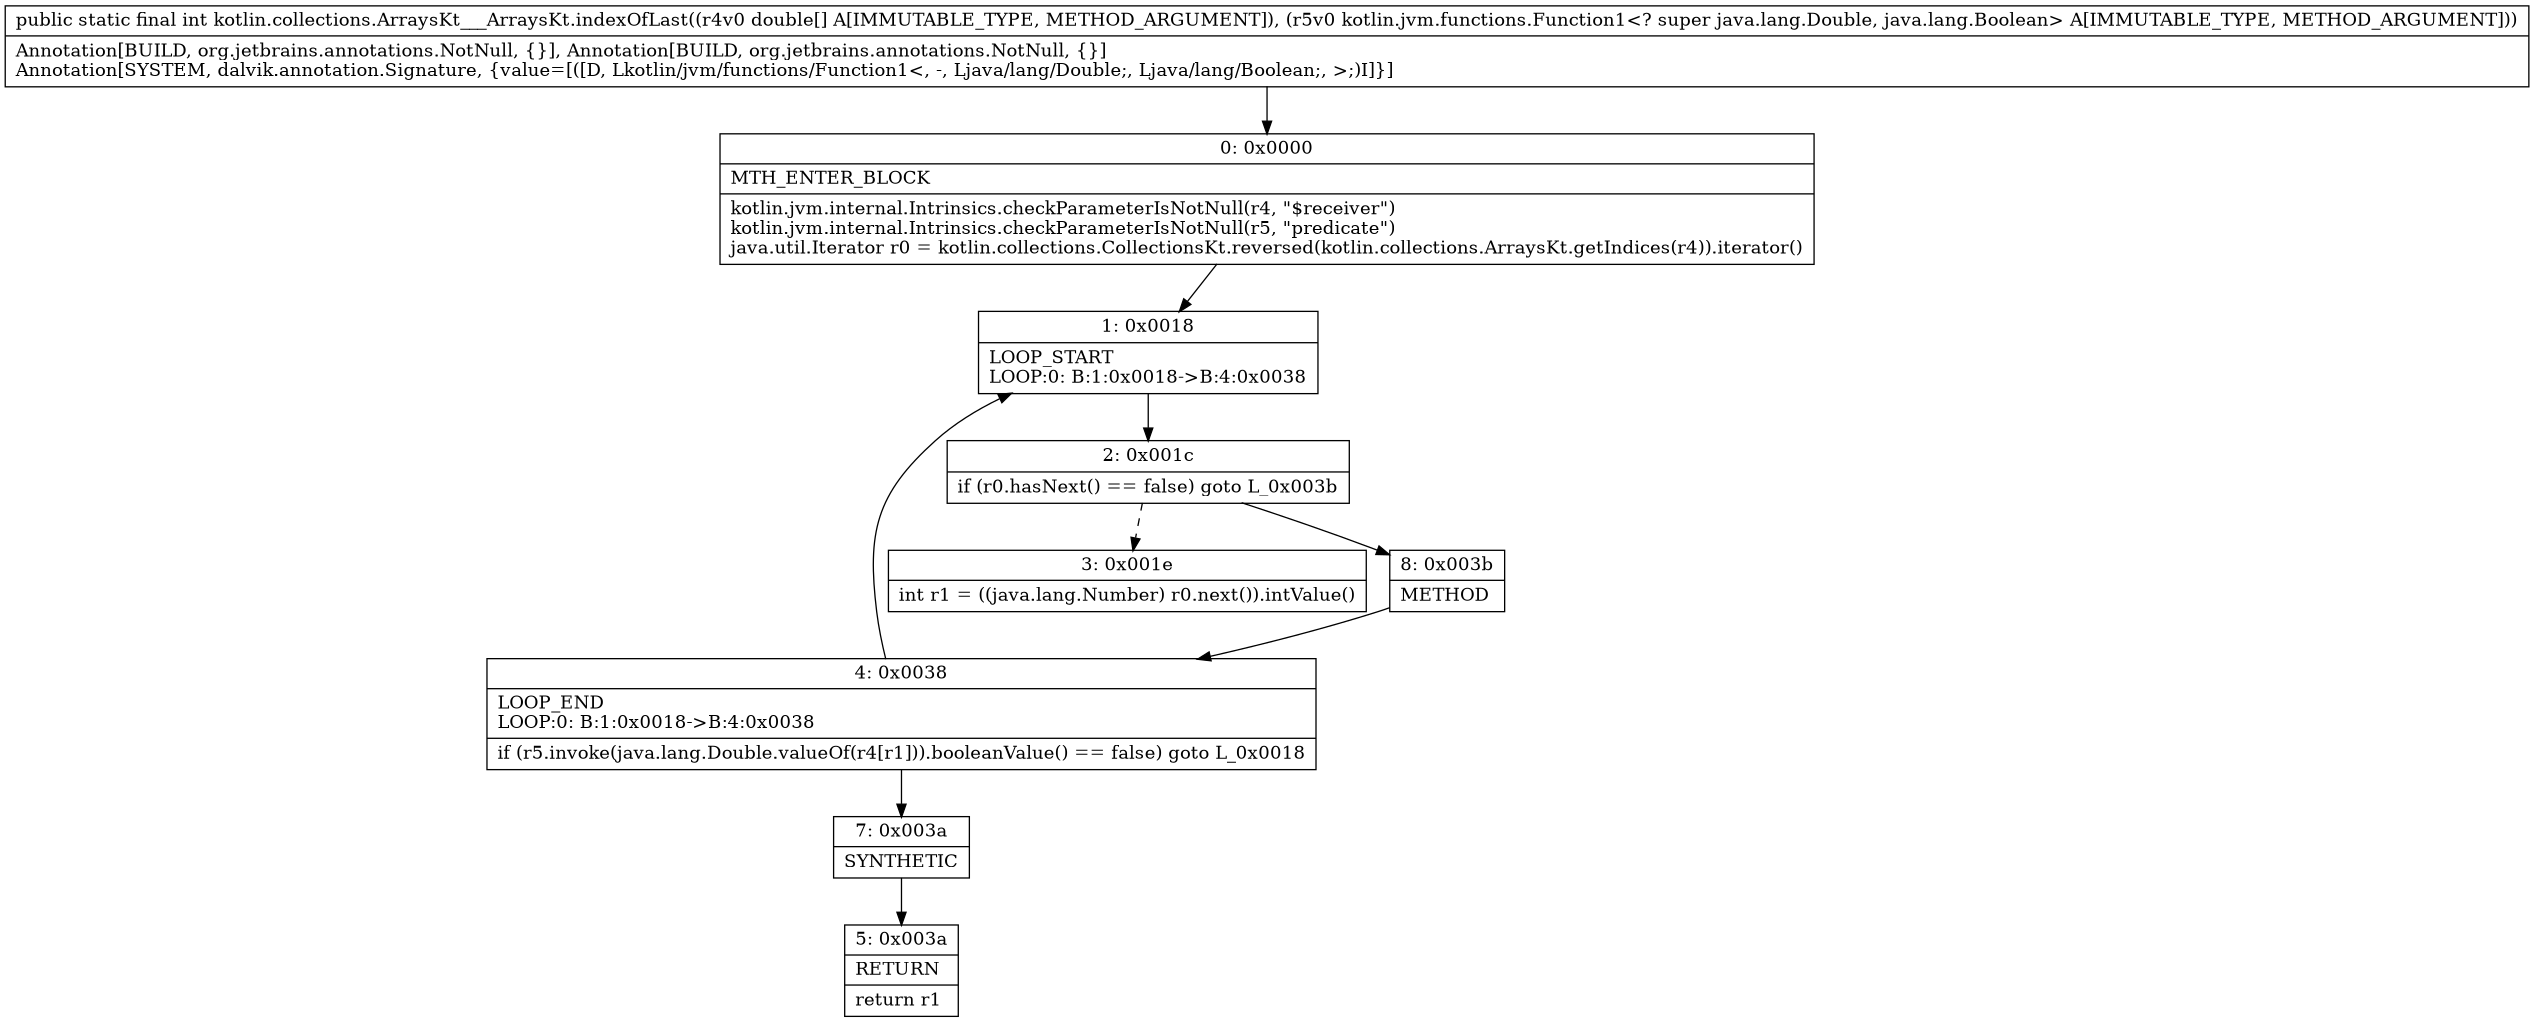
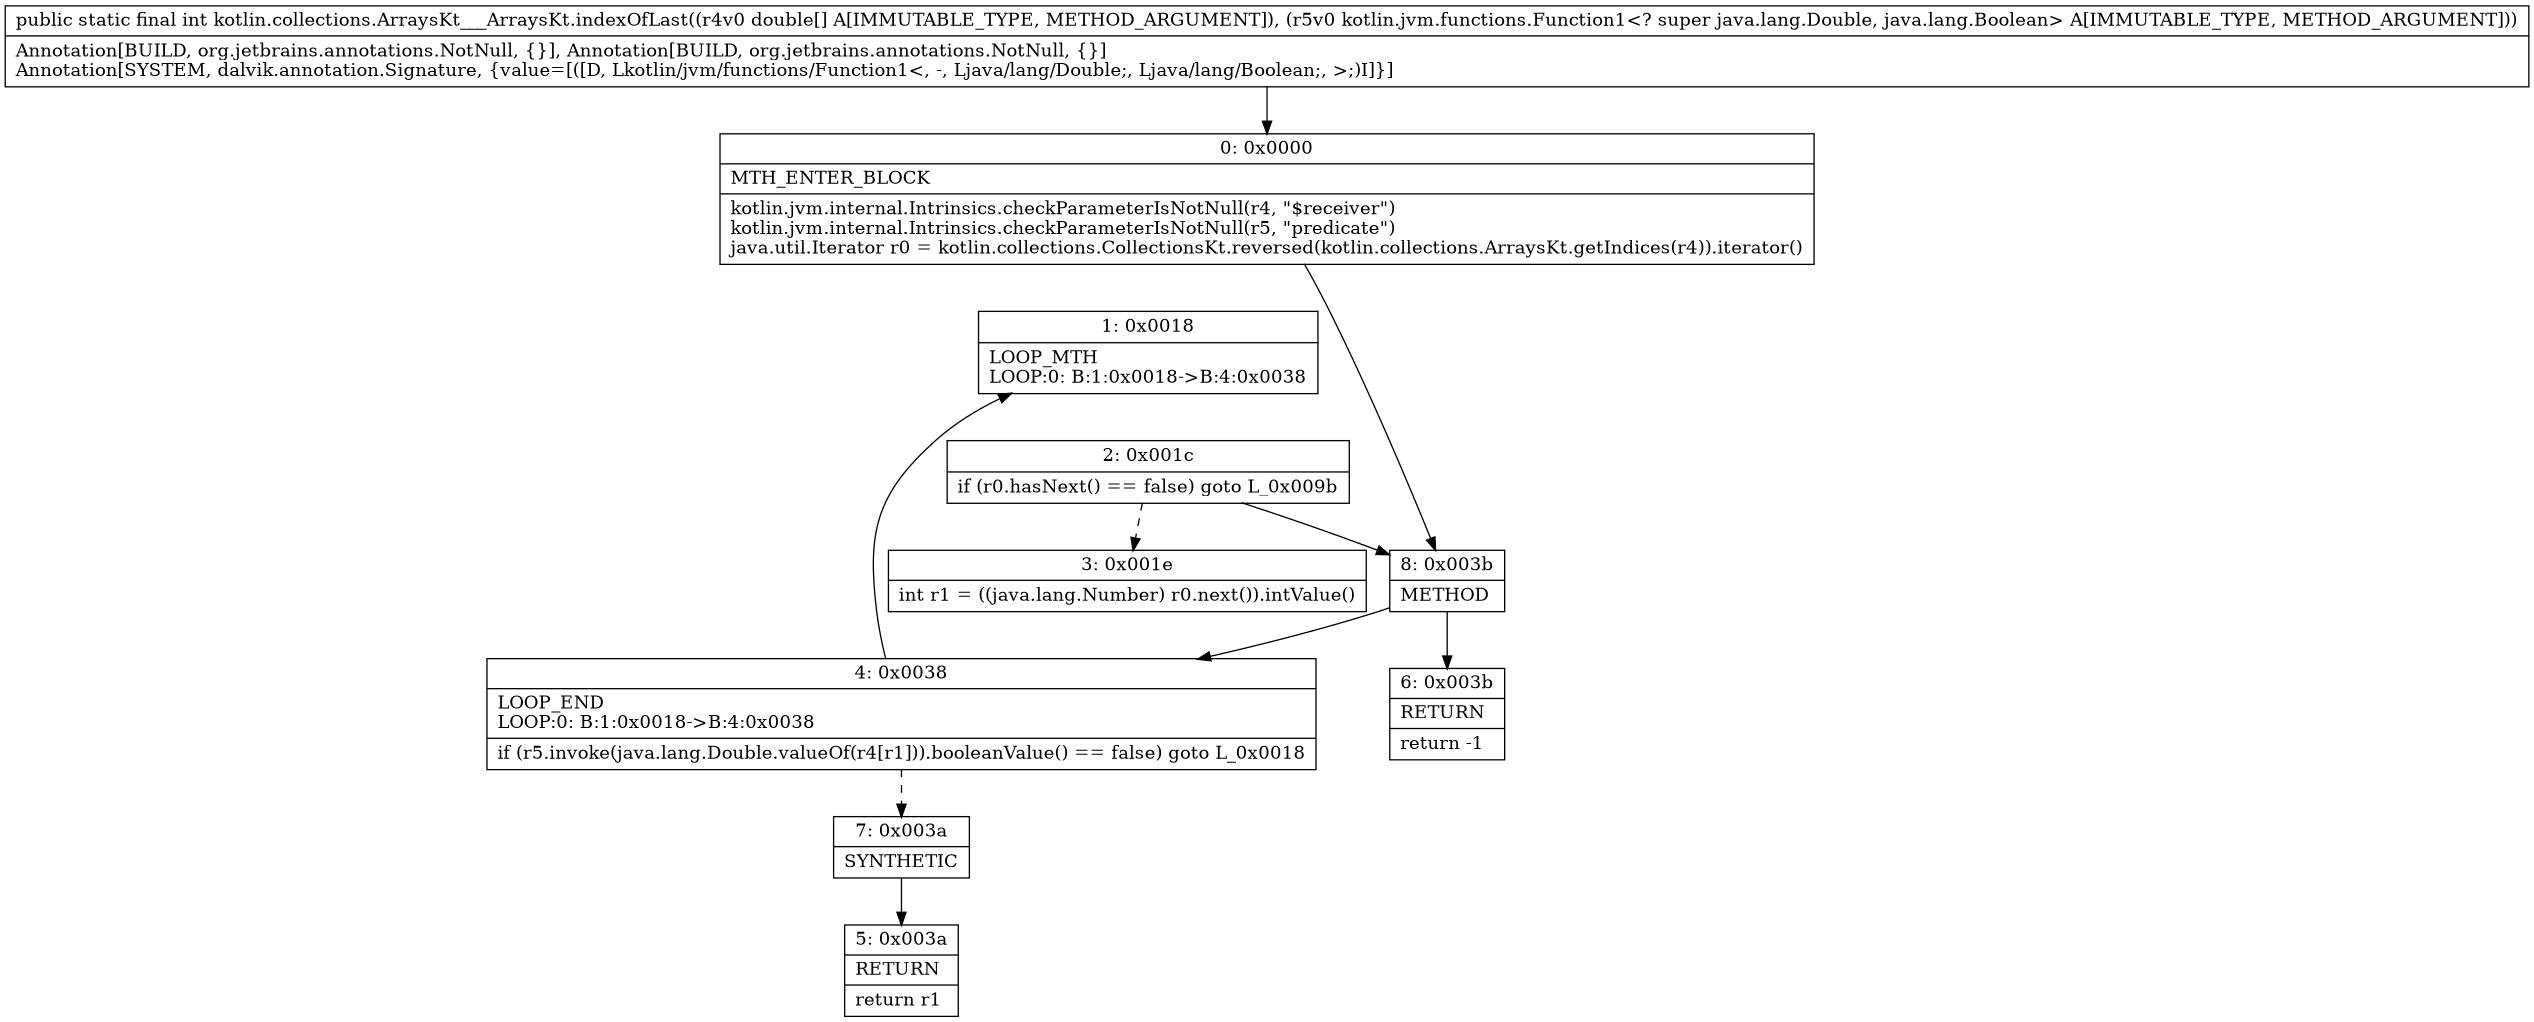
  digraph {
    node [shape=record]
    n1 [label="{0\:\ 0x0000|MTH_ENTER_BLOCK\l|kotlin.jvm.internal.Intrinsics.checkParameterIsNotNull(r4, \"$receiver\")\lkotlin.jvm.internal.Intrinsics.checkParameterIsNotNull(r5, \"predicate\")\ljava.util.Iterator r0 = kotlin.collections.CollectionsKt.reversed(kotlin.collections.ArraysKt.getIndices(r4)).iterator()\l}"]
-   n2 [label="{1\:\ 0x0018|LOOP_START\lLOOP:0: B:1:0x0018\-\>B:4:0x0038\l}"]
-   n3 [label="{2\:\ 0x001c|if (r0.hasNext() == false) goto L_0x003b\l}"]
+   n2 [label="{1\:\ 0x0018|LOOP_MTH\lLOOP:0: B:1:0x0018\-\>B:4:0x0038\l}"]
+   n3 [label="{2\:\ 0x001c|if (r0.hasNext() == false) goto L_0x009b\l}"]
    n4 [label="{3\:\ 0x001e|int r1 = ((java.lang.Number) r0.next()).intValue()\l}"]
    n5 [label="{8\:\ 0x003b|METHOD\l}"]
    n6 [label="{4\:\ 0x0038|LOOP_END\lLOOP:0: B:1:0x0018\-\>B:4:0x0038\l|if (r5.invoke(java.lang.Double.valueOf(r4[r1])).booleanValue() == false) goto L_0x0018\l}"]
+   n7 [label="{6\:\ 0x003b|RETURN\l|return \-1\l}"]
    n8 [label="{7\:\ 0x003a|SYNTHETIC\l}"]
    n9 [label="{5\:\ 0x003a|RETURN\l|return r1\l}"]
    n10 [label="{public static final int kotlin.collections.ArraysKt___ArraysKt.indexOfLast((r4v0 double[] A[IMMUTABLE_TYPE, METHOD_ARGUMENT]), (r5v0 kotlin.jvm.functions.Function1\<? super java.lang.Double, java.lang.Boolean\> A[IMMUTABLE_TYPE, METHOD_ARGUMENT]))  | Annotation[BUILD, org.jetbrains.annotations.NotNull, \{\}], Annotation[BUILD, org.jetbrains.annotations.NotNull, \{\}]\lAnnotation[SYSTEM, dalvik.annotation.Signature, \{value=[([D, Lkotlin\/jvm\/functions\/Function1\<, \-, Ljava\/lang\/Double;, Ljava\/lang\/Boolean;, \>;)I]\}]\l}"]
-   n1 -> n2
-   n2 -> n3
+   n1 -> n5
    n3 -> n4 [style=dashed]
    n3 -> n5
    n5 -> n6
+   n5 -> n7
    n6 -> n2
-   n6 -> n8 [style=solid]
+   n6 -> n8 [style=dashed]
    n8 -> n9
    n10 -> n1
  }
